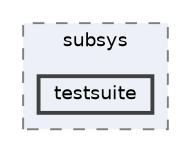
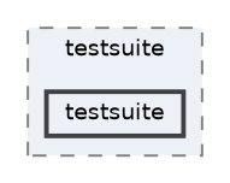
  digraph {
    compound=true
    rankdir=LR
    n1 [color=grey25 fillcolor="#edf0f7" fontname=Helvetica fontsize=10 height=0.2 label=testsuite shape=box style="filled,bold" width=0.4]
    subgraph cluster_1 {
      bgcolor="#edf0f7"
      fontname=Helvetica
      fontsize=10
-     label=subsys
+     label=testsuite
      pencolor=grey50
      style="filled,dashed"
      n1
    }
  }
